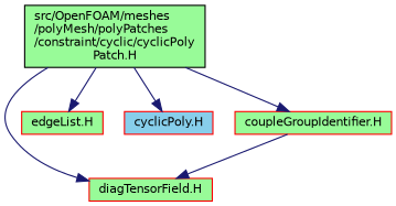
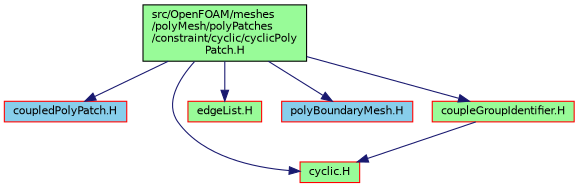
  digraph {
    node [color=red fillcolor=palegreen fontname=Helvetica fontsize=10 shape=record style=filled]
    edge [color=midnightblue fontname=Helvetica fontsize=10 labelfontname=Helvetica labelfontsize=10 style=solid]
    n1 [color=black fontcolor=black height=0.2 label="src/OpenFOAM/meshes\l/polyMesh/polyPatches\l/constraint/cyclic/cyclicPoly\lPatch.H" width=0.4]
-   n3 [height=0.2 label="diagTensorField.H" width=0.4]
+   n2 [fillcolor=skyblue height=0.2 label="coupledPolyPatch.H" width=0.4]
+   n3 [height=0.2 label="cyclic.H" width=0.4]
    n4 [height=0.2 label="edgeList.H" width=0.4]
-   n5 [fillcolor=skyblue height=0.2 label="cyclicPoly.H" width=0.4]
+   n5 [fillcolor=skyblue height=0.2 label="polyBoundaryMesh.H" width=0.4]
    n6 [height=0.2 label="coupleGroupIdentifier.H" width=0.4]
+   n1 -> n2
    n1 -> n3
    n1 -> n4
    n1 -> n5
    n1 -> n6
    n6 -> n3
  }
